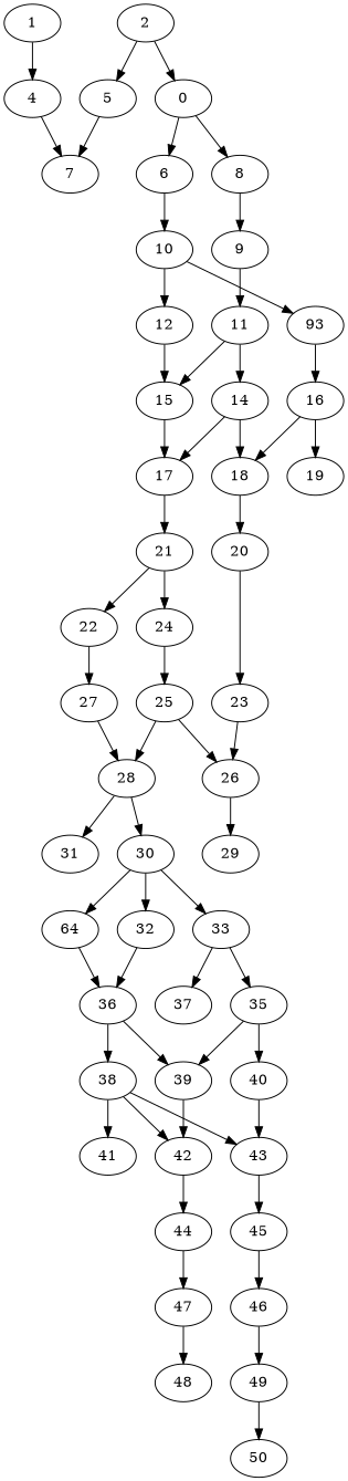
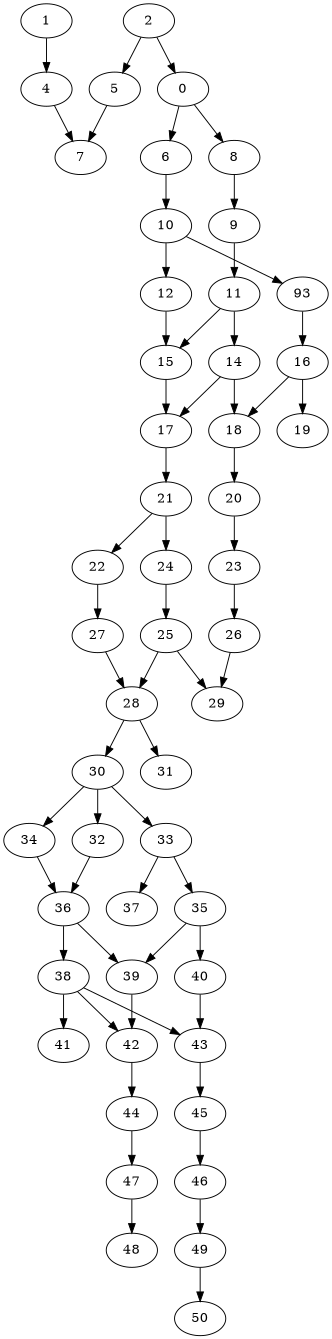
  digraph {
    node [alpha=0.04]
    1 [alpha=0.18 expect_size=23201792]
    4 [alpha=0.09 expect_size=38624256]
    7 [expect_size=16625664]
    2 [alpha=0.13 expect_size=29569024]
    n5 [alpha=0.19 expect_size=15668224 label=0]
    5 [alpha=0.16 expect_size=16327680]
    6 [alpha=0.10 expect_size=15197184]
    8 [alpha=0.18 expect_size=31286272]
    10 [alpha=0.20 expect_size=32442368]
    9 [alpha=0.17 expect_size=30100480]
    12 [alpha=0.08 expect_size=5785600]
    n12 [alpha=0.09 expect_size=35917824 label=93]
    11 [alpha=0.18 expect_size=9865216]
    15 [alpha=0.18 expect_size=7784448]
    16 [alpha=0.07 expect_size=45274112]
    14 [expect_size=34695168]
    17 [alpha=0.13 expect_size=22779904]
    18 [alpha=0.03 expect_size=31087616]
    19 [alpha=0.09 expect_size=26303488]
    21 [alpha=0.12 expect_size=19596288]
    20 [alpha=0.16 expect_size=20209664]
    22 [alpha=0.17 expect_size=14066688]
    24 [alpha=0.12 expect_size=8207360]
    23 [alpha=0.08 expect_size=33720320]
    27 [alpha=0.12 expect_size=28129280]
    25 [alpha=0.01 expect_size=17818624]
    26 [alpha=0.14 expect_size=12300288]
    29 [alpha=0.01 expect_size=18625536]
    28 [alpha=0.01 expect_size=11776000]
    30 [alpha=0.12 expect_size=38681600]
    31 [alpha=0.05 expect_size=29983744]
    32 [alpha=0.19 expect_size=10492928]
    33 [alpha=0.05 expect_size=51720192]
-   34 [expect_size=22534144 label=64]
+   34 [expect_size=22534144]
    36 [alpha=0.00 expect_size=5714944]
    35 [expect_size=50690048]
    37 [alpha=0.05 expect_size=39119872]
    39 [expect_size=23778304]
    38 [alpha=0.00 expect_size=20730880]
    40 [alpha=0.15 expect_size=25933824]
    42 [alpha=0.12 expect_size=19419136]
    43 [expect_size=15915008]
    41 [alpha=0.11 expect_size=7211008]
    44 [alpha=0.18 expect_size=27374592]
    45 [alpha=0.17 expect_size=36065280]
    47 [alpha=0.11 expect_size=45608960]
    46 [alpha=0.19 expect_size=44527616]
    48 [alpha=0.05 expect_size=9660416]
    49 [alpha=0.05 expect_size=9712640]
    50 [alpha=0.19 expect_size=19641344]
    1 -> 4
    4 -> 7
    2 -> n5
    2 -> 5
    n5 -> 6
    n5 -> 8
    5 -> 7
    6 -> 10
    8 -> 9
    10 -> 12
    10 -> n12
    9 -> 11
    12 -> 15
    n12 -> 16
    11 -> 15
    11 -> 14
    15 -> 17
    16 -> 18
    16 -> 19
    14 -> 17
    14 -> 18
    17 -> 21
    18 -> 20
    21 -> 22
    21 -> 24
    20 -> 23
    22 -> 27
    24 -> 25
    23 -> 26
    27 -> 28
-   25 -> 26
+   25 -> 29
    25 -> 28
    26 -> 29
    28 -> 30
    28 -> 31
    30 -> 32
    30 -> 33
    30 -> 34
    32 -> 36
    33 -> 35
    33 -> 37
    34 -> 36
    36 -> 39
    36 -> 38
    35 -> 39
    35 -> 40
    39 -> 42
    38 -> 42
    38 -> 43
    38 -> 41
    40 -> 43
    42 -> 44
    43 -> 45
    44 -> 47
    45 -> 46
    47 -> 48
    46 -> 49
    49 -> 50
  }
